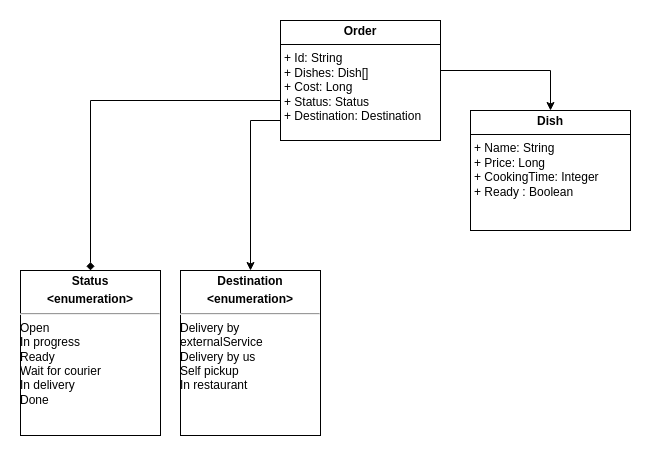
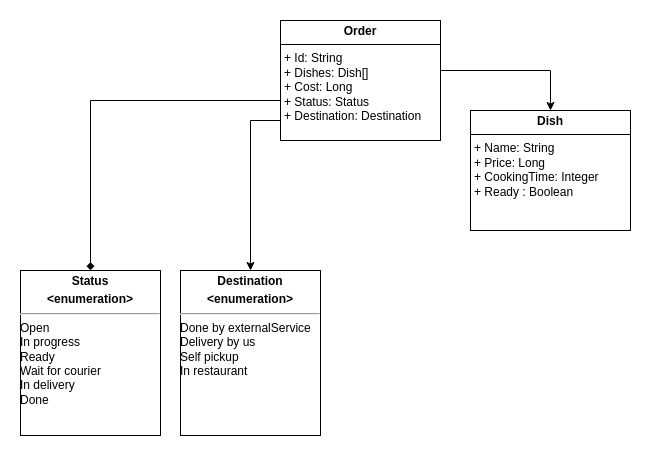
  <mxCell id="0" />
  <mxCell id="1" parent="0" />
  <mxCell id="2" value="" style="edgeStyle=orthogonalEdgeStyle;rounded=0;orthogonalLoop=1;jettySize=auto;html=1;" edge="1" parent="1" source="5" target="6"><mxGeometry relative="1" as="geometry"><Array as="points"><mxPoint x="550" y="70" /></Array></mxGeometry></mxCell>
  <mxCell id="3" style="edgeStyle=orthogonalEdgeStyle;rounded=0;orthogonalLoop=1;jettySize=auto;html=1;entryX=0.5;entryY=0;entryDx=0;entryDy=0;endArrow=diamond;" edge="1" parent="1" source="5" target="7"><mxGeometry relative="1" as="geometry"><Array as="points"><mxPoint x="90" y="100" /></Array></mxGeometry></mxCell>
  <mxCell id="4" style="edgeStyle=orthogonalEdgeStyle;rounded=0;orthogonalLoop=1;jettySize=auto;html=1;" edge="1" parent="1" source="5" target="8"><mxGeometry relative="1" as="geometry"><Array as="points"><mxPoint x="250" y="120" /></Array></mxGeometry></mxCell>
  <mxCell id="5" value="&lt;p style=&quot;margin:0px;margin-top:4px;text-align:center;&quot;&gt;&lt;b&gt;Order&lt;/b&gt;&lt;/p&gt;&lt;hr size=&quot;1&quot; style=&quot;border-style:solid;&quot;&gt;&lt;p style=&quot;margin:0px;margin-left:4px;&quot;&gt;+ Id: String&lt;/p&gt;&lt;p style=&quot;margin:0px;margin-left:4px;&quot;&gt;+ Dishes: Dish[]&lt;/p&gt;&lt;p style=&quot;margin:0px;margin-left:4px;&quot;&gt;+ Cost: Long&lt;/p&gt;&lt;p style=&quot;margin:0px;margin-left:4px;&quot;&gt;+ Status: Status&lt;/p&gt;&lt;p style=&quot;margin:0px;margin-left:4px;&quot;&gt;+ Destination: Destination&lt;/p&gt;&lt;p style=&quot;margin:0px;margin-left:4px;&quot;&gt;&lt;br&gt;&lt;/p&gt;" style="verticalAlign=top;align=left;overflow=fill;html=1;whiteSpace=wrap;" vertex="1" parent="1"><mxGeometry x="280" y="20" width="160" height="120" as="geometry" /></mxCell>
  <mxCell id="6" value="&lt;p style=&quot;margin:0px;margin-top:4px;text-align:center;&quot;&gt;&lt;b&gt;Dish&lt;/b&gt;&lt;/p&gt;&lt;hr size=&quot;1&quot; style=&quot;border-style:solid;&quot;&gt;&lt;p style=&quot;margin:0px;margin-left:4px;&quot;&gt;+ Name: String&lt;/p&gt;&lt;p style=&quot;margin:0px;margin-left:4px;&quot;&gt;+ Price: Long&lt;/p&gt;&lt;p style=&quot;margin:0px;margin-left:4px;&quot;&gt;+ CookingTime: Integer&lt;/p&gt;&lt;p style=&quot;margin:0px;margin-left:4px;&quot;&gt;+ Ready : Boolean&lt;/p&gt;&lt;p style=&quot;margin:0px;margin-left:4px;&quot;&gt;&lt;br&gt;&lt;/p&gt;" style="verticalAlign=top;align=left;overflow=fill;html=1;whiteSpace=wrap;" vertex="1" parent="1"><mxGeometry x="470" y="110" width="160" height="120" as="geometry" /></mxCell>
  <mxCell id="7" value="&lt;p style=&quot;margin:0px;margin-top:4px;text-align:center;&quot;&gt;&lt;b&gt;Status&lt;/b&gt;&lt;/p&gt;&lt;p style=&quot;margin:0px;margin-top:4px;text-align:center;&quot;&gt;&lt;b&gt;&amp;lt;enumeration&amp;gt;&lt;/b&gt;&lt;/p&gt;&lt;hr&gt;Open&lt;div&gt;In progress&lt;/div&gt;&lt;div&gt;Ready&lt;/div&gt;&lt;div&gt;Wait for courier&lt;/div&gt;&lt;div&gt;In delivery&lt;/div&gt;&lt;div&gt;Done&lt;/div&gt;" style="verticalAlign=top;align=left;overflow=fill;html=1;whiteSpace=wrap;" vertex="1" parent="1"><mxGeometry x="20" y="270" width="140" height="165" as="geometry" /></mxCell>
- <mxCell id="8" value="&lt;p style=&quot;margin:0px;margin-top:4px;text-align:center;&quot;&gt;&lt;b&gt;Destination&lt;/b&gt;&lt;/p&gt;&lt;p style=&quot;margin:0px;margin-top:4px;text-align:center;&quot;&gt;&lt;b&gt;&amp;lt;enumeration&amp;gt;&lt;/b&gt;&lt;/p&gt;&lt;hr&gt;Delivery by externalService&lt;div&gt;Delivery by us&lt;/div&gt;&lt;div&gt;Self pickup&lt;/div&gt;&lt;div&gt;In restaurant&lt;/div&gt;" style="verticalAlign=top;align=left;overflow=fill;html=1;whiteSpace=wrap;" vertex="1" parent="1"><mxGeometry x="180" y="270" width="140" height="165" as="geometry" /></mxCell>
+ <mxCell id="8" value="&lt;p style=&quot;margin:0px;margin-top:4px;text-align:center;&quot;&gt;&lt;b&gt;Destination&lt;/b&gt;&lt;/p&gt;&lt;p style=&quot;margin:0px;margin-top:4px;text-align:center;&quot;&gt;&lt;b&gt;&amp;lt;enumeration&amp;gt;&lt;/b&gt;&lt;/p&gt;&lt;hr&gt;Done by externalService&lt;div&gt;Delivery by us&lt;/div&gt;&lt;div&gt;Self pickup&lt;/div&gt;&lt;div&gt;In restaurant&lt;/div&gt;" style="verticalAlign=top;align=left;overflow=fill;html=1;whiteSpace=wrap;" vertex="1" parent="1"><mxGeometry x="180" y="270" width="140" height="165" as="geometry" /></mxCell>
